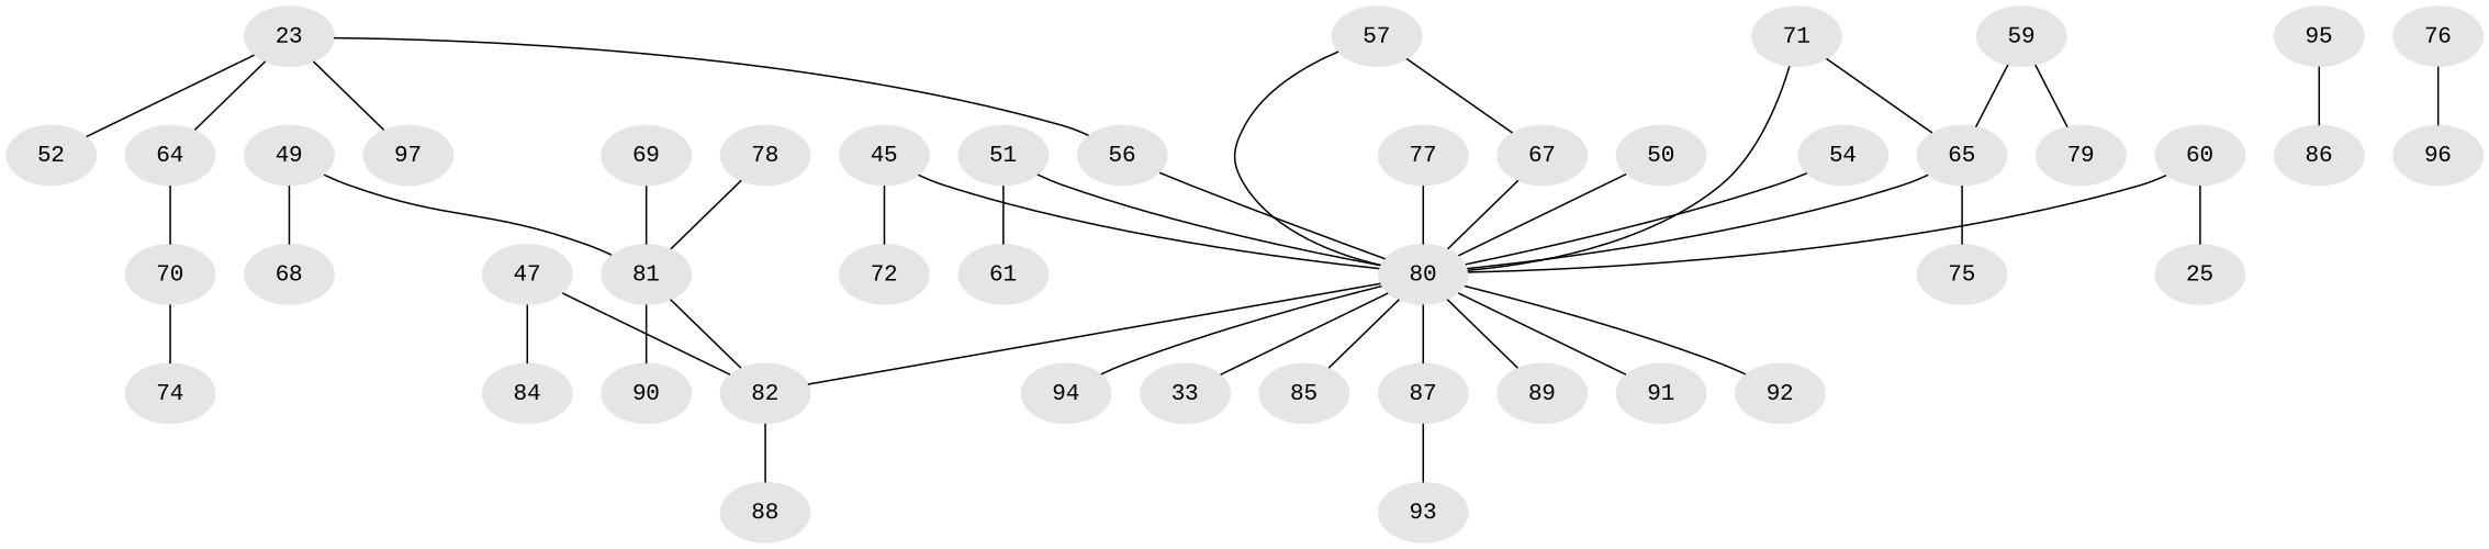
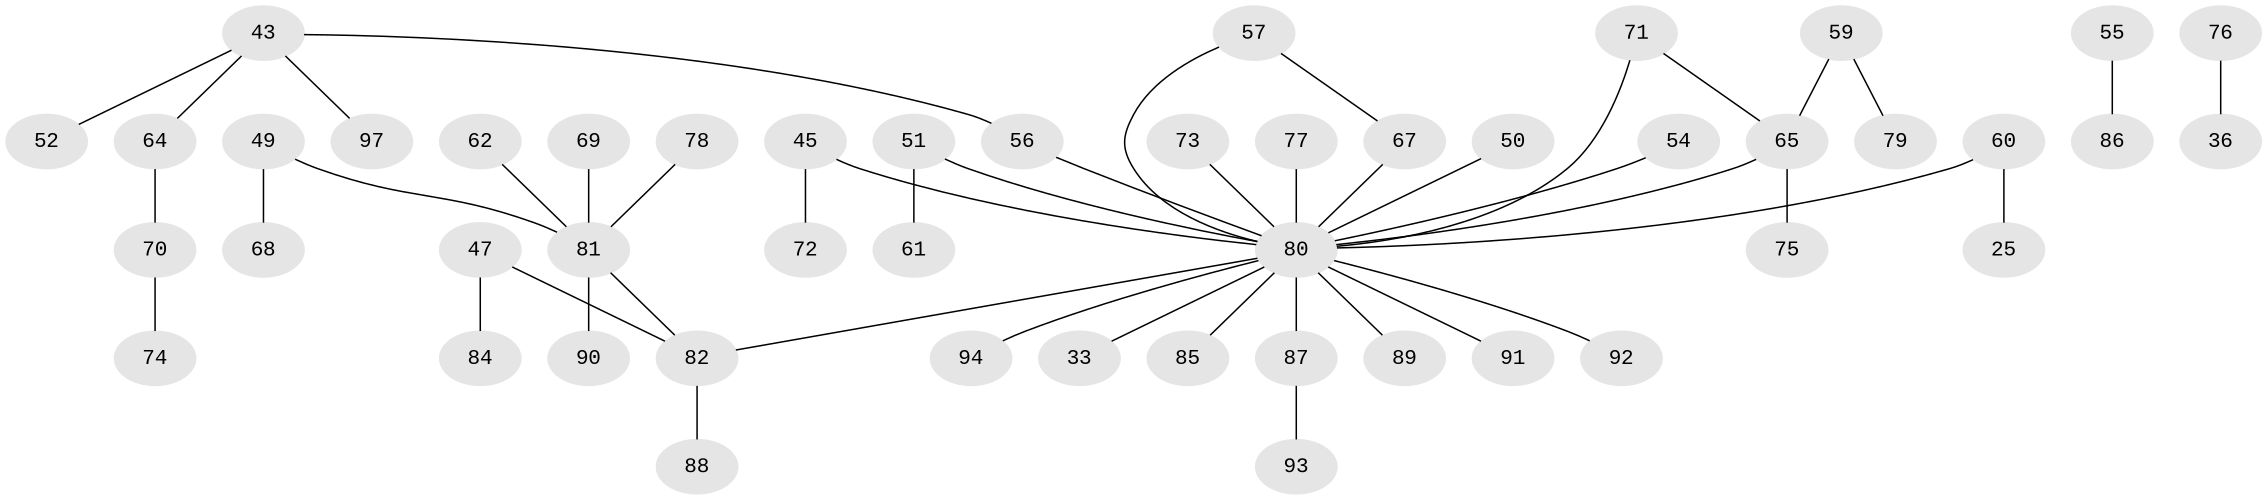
  graph {
    fontname="Liberation Mono"
    node [color=gray90 fontname="Liberation Mono" style=filled]
    edge [fontname="Liberation Mono"]
-   43 [super="+31+41" label=23]
+   43 [super="+31+41"]
    52
    56 [super="+20+26+30"]
    64
    97
    80 [super="+13+18+19+63+66"]
    70
    45
    72
    82 [super="+24"]
    n11 [label=33]
    85
    87
    89 [super="+33+36"]
    91
    92
    94
    88
    47
    84
    49
    68
    81 [super="+29+40+44+46"]
    90
    50
    51
    61
    54
    65 [super="+38+21+58"]
    75
-   55 [label=95]
+   55
    86
    57
    67
    59 [super="+42"]
    79
    60
    n38 [label=25]
+   62
    74
    69
    71
+   73
    76
-   96
+   96 [label=36]
    77
    78
    93
    43 -- 52
    43 -- 56
    43 -- 64
    43 -- 97
    56 -- 80
    64 -- 70
    80 -- 82
    80 -- n11
    80 -- 85
    80 -- 87
    80 -- 89
    80 -- 91
    80 -- 92
    80 -- 94
    70 -- 74
    45 -- 80
    45 -- 72
    82 -- 88
    87 -- 93
    47 -- 82
    47 -- 84
    49 -- 68
    49 -- 81
    81 -- 82
    81 -- 90
    50 -- 80
    51 -- 80
    51 -- 61
    54 -- 80
    65 -- 80
    65 -- 75
    55 -- 86
    57 -- 80
    57 -- 67
    67 -- 80
    59 -- 65
    59 -- 79
    60 -- 80
    60 -- n38
+   62 -- 81
    69 -- 81
    71 -- 80
    71 -- 65
+   73 -- 80
    76 -- 96
    77 -- 80
    78 -- 81
  }
